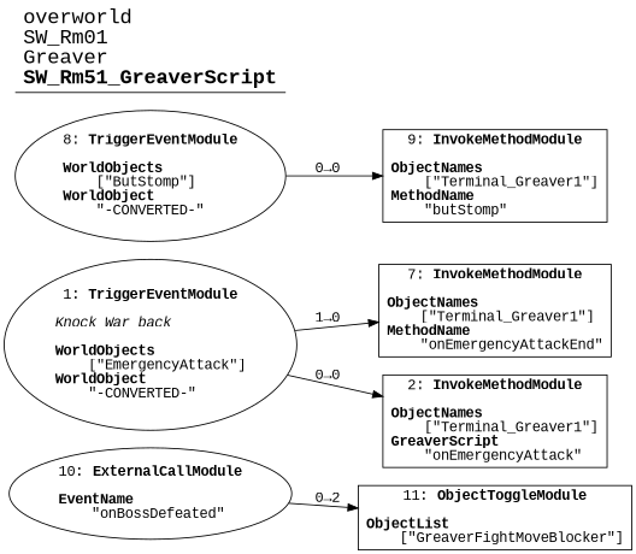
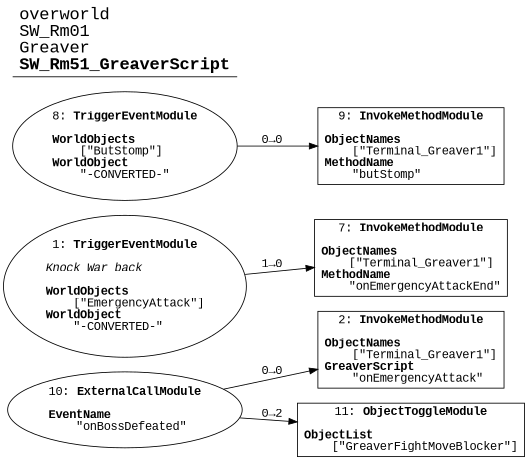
  digraph {
    fontname="Liberation Mono"
    rankdir=LR
    splines=spline
    node [fontname="Liberation Mono" shape=box]
    edge [fontname="Liberation Mono"]
    n1 [label=<1: <b>TriggerEventModule</b><br/><br/><i>Knock War back<br align="left"/></i><br align="left"/><b>WorldObjects</b><br align="left"/>    [&quot;EmergencyAttack&quot;]<br align="left"/><b>WorldObject</b><br align="left"/>    &quot;-CONVERTED-&quot;<br align="left"/>> shape=oval]
    n2 [label=<2: <b>InvokeMethodModule</b><br/><br/><b>ObjectNames</b><br align="left"/>    [&quot;Terminal_Greaver1&quot;]<br align="left"/><b>GreaverScript</b><br align="left"/>    &quot;onEmergencyAttack&quot;<br align="left"/>>]
    n3 [label=<7: <b>InvokeMethodModule</b><br/><br/><b>ObjectNames</b><br align="left"/>    [&quot;Terminal_Greaver1&quot;]<br align="left"/><b>MethodName</b><br align="left"/>    &quot;onEmergencyAttackEnd&quot;<br align="left"/>>]
    n4 [label=<8: <b>TriggerEventModule</b><br/><br/><b>WorldObjects</b><br align="left"/>    [&quot;ButStomp&quot;]<br align="left"/><b>WorldObject</b><br align="left"/>    &quot;-CONVERTED-&quot;<br align="left"/>> shape=oval]
    n5 [label=<9: <b>InvokeMethodModule</b><br/><br/><b>ObjectNames</b><br align="left"/>    [&quot;Terminal_Greaver1&quot;]<br align="left"/><b>MethodName</b><br align="left"/>    &quot;butStomp&quot;<br align="left"/>>]
    n6 [label=<10: <b>ExternalCallModule</b><br/><br/><b>EventName</b><br align="left"/>    &quot;onBossDefeated&quot;<br align="left"/>> shape=oval]
    n7 [label=<11: <b>ObjectToggleModule</b><br/><br/><b>ObjectList</b><br align="left"/>    [&quot;GreaverFightMoveBlocker&quot;]<br align="left"/>>]
    n8 [label=<<font point-size="20">overworld<br align="left"/>SW_Rm01<br align="left"/>Greaver<br align="left"/><b>SW_Rm51_GreaverScript</b><br align="left"/></font>> shape=underline]
-   n1 -> n2 [label="0→0"]
+   n6 -> n2 [label="0→0"]
    n1 -> n3 [label="1→0"]
    n4 -> n5 [label="0→0"]
    n6 -> n7 [label="0→2"]
  }
